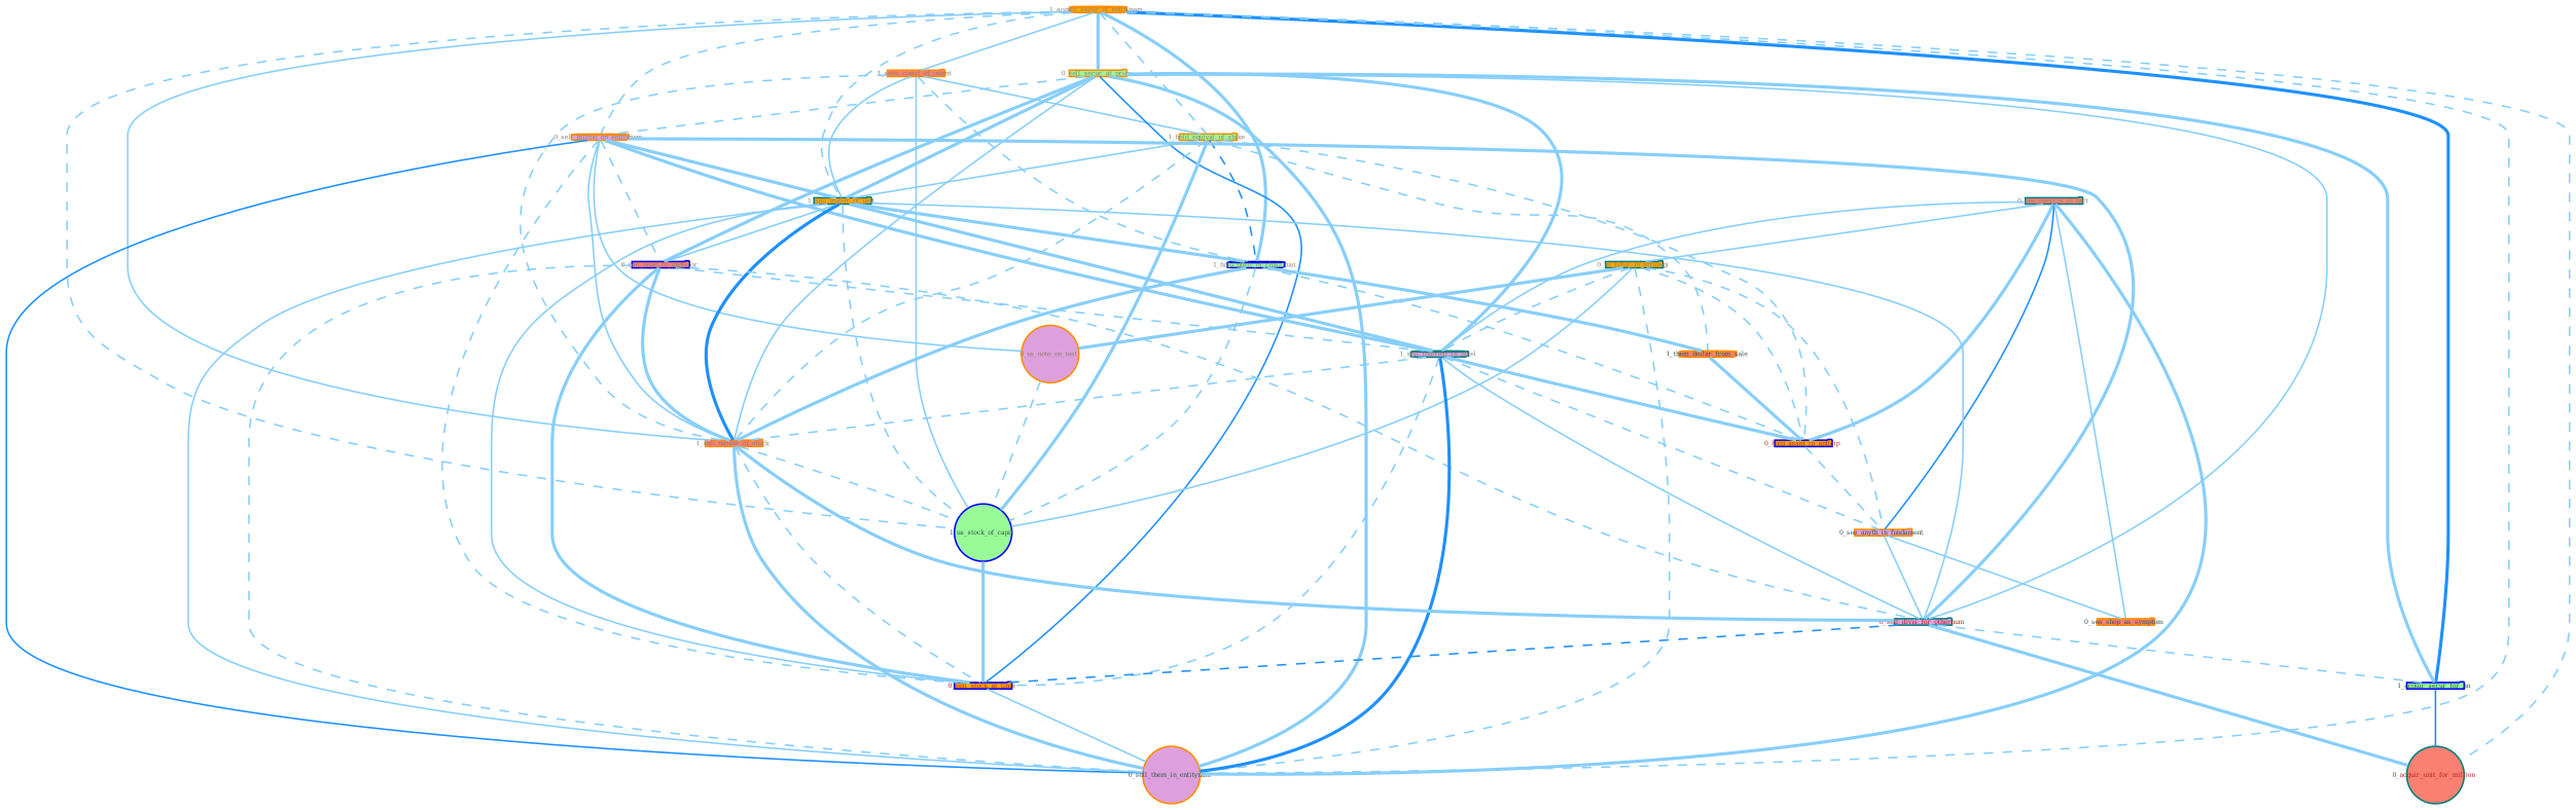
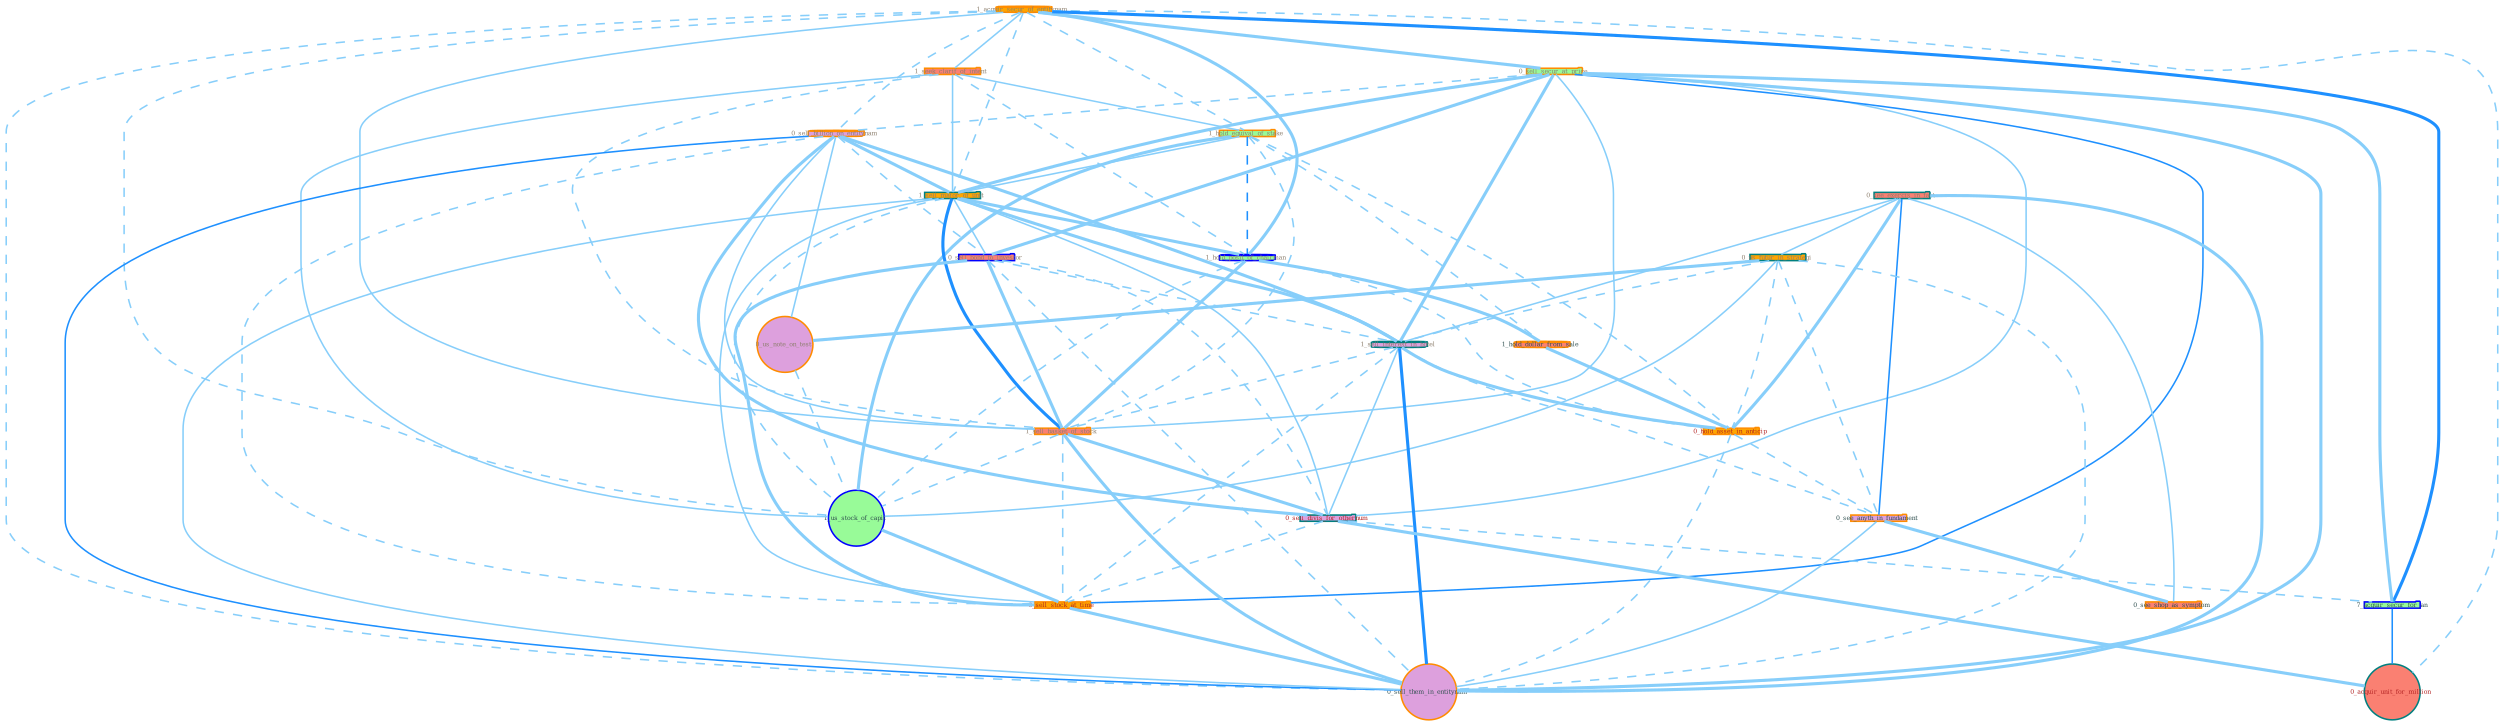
  graph {
    node [color=darkorange fillcolor=salmon fixedsize=true fontcolor="#8b7d6b" fontsize=4 shape=folder style=filled]
    edge [color="#87cefa" style=dashed w=1]
    "1_acquir_secur_of_entitynam " [fillcolor=orange height=.06 shape=cylinder width=.5]
    "1_seek_clarif_of_intent " [height=.06 width=.5]
    "0_sell_secur_at_price " [fillcolor=palegreen height=.06 width=.5]
    "1_hold_equival_of_stake " [fillcolor=palegreen height=.06 width=.5]
    "0_see_exercis_in_fact " [color=teal height=.06 width=.5]
    "0_sell_billion_on_entitynam " [fillcolor=plum height=.06 shape=cylinder width=.5]
    "1_sell_major_of_unit " [color=teal fillcolor=orange height=.06 width=.5]
    "0_sell_bond_to_investor " [color=blue height=.06 width=.5]
    "0_us_futur_in_strategi " [color=teal fillcolor=orange height=.06 width=.5]
    "1_sell_interest_in_hotel " [color=teal fillcolor=plum height=.06 shape=cylinder width=.5]
    "1_hold_posit_of_chairman " [color=blue fillcolor=palegreen height=.06 shape=cylinder width=.5]
    "1_sell_basket_of_stock " [height=.06 width=.5]
    "0_us_note_on_test " [fillcolor=plum height=.06 shape=circle width=.5]
    "0_sell_divis_for_othernum " [color=teal fillcolor=plum fontcolor="#b22222" height=.06 width=.5]
-   "0_hold_asset_in_anticip " [color=blue fillcolor=orange fontcolor="#b22222" height=.06 width=.5]
-   "0_sell_stock_at_time " [color=blue fillcolor=orange fontcolor="#b22222" height=.06 width=.5]
+   "0_hold_asset_in_anticip " [fillcolor=orange fontcolor="#b22222" height=.06 width=.5]
+   "0_sell_stock_at_time " [fillcolor=orange fontcolor="#b22222" height=.06 width=.5]
    "0_acquir_unit_for_million " [color=teal fontcolor="#b22222" height=.06 shape=circle width=.5]
-   "1_acquir_secur_for_an " [color=blue fillcolor=palegreen fontcolor="#2f4f4f" height=.06 width=.5]
+   "1_acquir_secur_for_an " [color=blue fillcolor=palegreen fontcolor="#2f4f4f" height=.06 width=.5 label="7_acquir_secur_for_an"]
    "1_us_stock_of_capit " [color=blue fillcolor=palegreen fontcolor="#2f4f4f" height=.06 shape=circle width=.5]
    "0_sell_them_in_entitynam " [fillcolor=plum fontcolor="#2f4f4f" height=.06 shape=circle width=.5]
-   "1_hold_dollar_from_sale " [fontcolor="#2f4f4f" height=.06 shape=cylinder width=.5 label="1_them_dollar_from_sale"]
+   "1_hold_dollar_from_sale " [fontcolor="#2f4f4f" height=.06 shape=cylinder width=.5]
    "0_see_anyth_in_fundament " [fillcolor=plum fontcolor="#2f4f4f" height=.06 width=.5]
    "0_see_shop_as_symptom " [fontcolor="#2f4f4f" height=.06 width=.5]
    subgraph sub_1 {
      "1_acquir_secur_of_entitynam "
      "1_seek_clarif_of_intent "
      "0_sell_secur_at_price "
      "1_hold_equival_of_stake "
      "0_see_exercis_in_fact "
      "0_sell_billion_on_entitynam "
      "1_sell_major_of_unit "
      "0_sell_bond_to_investor "
      "0_us_futur_in_strategi "
      "1_sell_interest_in_hotel "
      "1_hold_posit_of_chairman "
      "1_sell_basket_of_stock "
      "0_us_note_on_test "
    }
    subgraph sub_2 {
      "0_sell_divis_for_othernum "
      "0_hold_asset_in_anticip "
      "0_sell_stock_at_time "
      "0_acquir_unit_for_million "
    }
    "1_acquir_secur_of_entitynam " -- "1_seek_clarif_of_intent " [style=solid]
    "1_acquir_secur_of_entitynam " -- "0_sell_secur_at_price " [style=bold]
    "1_acquir_secur_of_entitynam " -- "1_hold_equival_of_stake "
    "1_acquir_secur_of_entitynam " -- "0_sell_billion_on_entitynam "
    "1_acquir_secur_of_entitynam " -- "1_sell_major_of_unit "
    "1_acquir_secur_of_entitynam " -- "1_hold_posit_of_chairman " [style=bold]
    "1_acquir_secur_of_entitynam " -- "1_sell_basket_of_stock " [style=solid]
    "1_acquir_secur_of_entitynam " -- "0_acquir_unit_for_million "
    "1_acquir_secur_of_entitynam " -- "1_acquir_secur_for_an " [color="#1e90ff" style=bold w=2]
    "1_acquir_secur_of_entitynam " -- "1_us_stock_of_capit "
    "1_acquir_secur_of_entitynam " -- "0_sell_them_in_entitynam "
    "1_seek_clarif_of_intent " -- "1_hold_equival_of_stake " [style=solid]
    "1_seek_clarif_of_intent " -- "1_sell_major_of_unit " [style=solid]
    "1_seek_clarif_of_intent " -- "1_hold_posit_of_chairman "
    "1_seek_clarif_of_intent " -- "1_sell_basket_of_stock "
    "1_seek_clarif_of_intent " -- "1_us_stock_of_capit " [style=solid]
    "0_sell_secur_at_price " -- "0_sell_billion_on_entitynam "
    "0_sell_secur_at_price " -- "1_sell_major_of_unit " [style=bold]
    "0_sell_secur_at_price " -- "0_sell_bond_to_investor " [style=bold]
    "0_sell_secur_at_price " -- "1_sell_interest_in_hotel " [style=bold]
    "0_sell_secur_at_price " -- "1_sell_basket_of_stock " [style=solid]
    "0_sell_secur_at_price " -- "0_sell_divis_for_othernum " [style=solid]
    "0_sell_secur_at_price " -- "0_sell_stock_at_time " [color="#1e90ff" style=solid w=2]
    "0_sell_secur_at_price " -- "1_acquir_secur_for_an " [style=bold]
    "0_sell_secur_at_price " -- "0_sell_them_in_entitynam " [style=bold]
    "1_hold_equival_of_stake " -- "1_sell_major_of_unit " [style=solid]
    "1_hold_equival_of_stake " -- "1_hold_posit_of_chairman " [color="#1e90ff" w=2]
    "1_hold_equival_of_stake " -- "1_sell_basket_of_stock "
    "1_hold_equival_of_stake " -- "0_hold_asset_in_anticip "
    "1_hold_equival_of_stake " -- "1_us_stock_of_capit " [style=bold]
    "1_hold_equival_of_stake " -- "1_hold_dollar_from_sale "
    "0_see_exercis_in_fact " -- "0_us_futur_in_strategi " [style=solid]
    "0_see_exercis_in_fact " -- "1_sell_interest_in_hotel " [style=solid]
    "0_see_exercis_in_fact " -- "0_hold_asset_in_anticip " [style=bold]
    "0_see_exercis_in_fact " -- "0_sell_them_in_entitynam " [style=bold]
    "0_see_exercis_in_fact " -- "0_see_anyth_in_fundament " [color="#1e90ff" style=solid w=2]
    "0_see_exercis_in_fact " -- "0_see_shop_as_symptom " [style=solid]
    "0_sell_billion_on_entitynam " -- "1_sell_major_of_unit " [style=bold]
    "0_sell_billion_on_entitynam " -- "0_sell_bond_to_investor "
    "0_sell_billion_on_entitynam " -- "1_sell_interest_in_hotel " [style=bold]
    "0_sell_billion_on_entitynam " -- "1_sell_basket_of_stock " [style=solid]
    "0_sell_billion_on_entitynam " -- "0_us_note_on_test " [style=solid]
    "0_sell_billion_on_entitynam " -- "0_sell_divis_for_othernum " [style=bold]
    "0_sell_billion_on_entitynam " -- "0_sell_stock_at_time "
    "0_sell_billion_on_entitynam " -- "0_sell_them_in_entitynam " [color="#1e90ff" style=solid w=2]
    "1_sell_major_of_unit " -- "0_sell_bond_to_investor " [style=solid]
    "1_sell_major_of_unit " -- "1_sell_interest_in_hotel " [style=bold]
    "1_sell_major_of_unit " -- "1_hold_posit_of_chairman " [style=bold]
    "1_sell_major_of_unit " -- "1_sell_basket_of_stock " [color="#1e90ff" style=bold w=2]
    "1_sell_major_of_unit " -- "0_sell_divis_for_othernum " [style=solid]
    "1_sell_major_of_unit " -- "0_sell_stock_at_time " [style=solid]
    "1_sell_major_of_unit " -- "1_us_stock_of_capit "
    "1_sell_major_of_unit " -- "0_sell_them_in_entitynam " [style=solid]
    "0_sell_bond_to_investor " -- "1_sell_interest_in_hotel "
    "0_sell_bond_to_investor " -- "1_sell_basket_of_stock " [style=bold]
    "0_sell_bond_to_investor " -- "0_sell_divis_for_othernum "
    "0_sell_bond_to_investor " -- "0_sell_stock_at_time " [style=bold]
    "0_sell_bond_to_investor " -- "0_sell_them_in_entitynam "
    "0_us_futur_in_strategi " -- "1_sell_interest_in_hotel "
    "0_us_futur_in_strategi " -- "0_us_note_on_test " [style=bold]
    "0_us_futur_in_strategi " -- "0_hold_asset_in_anticip "
    "0_us_futur_in_strategi " -- "1_us_stock_of_capit " [style=solid]
    "0_us_futur_in_strategi " -- "0_sell_them_in_entitynam "
    "0_us_futur_in_strategi " -- "0_see_anyth_in_fundament "
    "1_sell_interest_in_hotel " -- "1_sell_basket_of_stock "
    "1_sell_interest_in_hotel " -- "0_sell_divis_for_othernum " [style=solid]
    "1_sell_interest_in_hotel " -- "0_hold_asset_in_anticip " [style=bold]
    "1_sell_interest_in_hotel " -- "0_sell_stock_at_time "
    "1_sell_interest_in_hotel " -- "0_sell_them_in_entitynam " [color="#1e90ff" style=bold w=2]
    "1_sell_interest_in_hotel " -- "0_see_anyth_in_fundament "
    "1_hold_posit_of_chairman " -- "1_sell_basket_of_stock " [style=bold]
    "1_hold_posit_of_chairman " -- "0_hold_asset_in_anticip "
    "1_hold_posit_of_chairman " -- "1_us_stock_of_capit "
    "1_hold_posit_of_chairman " -- "1_hold_dollar_from_sale " [style=bold]
    "1_sell_basket_of_stock " -- "0_sell_divis_for_othernum " [style=bold]
    "1_sell_basket_of_stock " -- "0_sell_stock_at_time "
    "1_sell_basket_of_stock " -- "1_us_stock_of_capit "
    "1_sell_basket_of_stock " -- "0_sell_them_in_entitynam " [style=bold]
    "0_us_note_on_test " -- "1_us_stock_of_capit "
-   "0_sell_divis_for_othernum " -- "0_sell_stock_at_time " [color="#1e90ff"]
+   "0_sell_divis_for_othernum " -- "0_sell_stock_at_time "
    "0_sell_divis_for_othernum " -- "0_acquir_unit_for_million " [style=bold]
    "0_sell_divis_for_othernum " -- "1_acquir_secur_for_an "
+   "0_hold_asset_in_anticip " -- "0_sell_them_in_entitynam "
    "0_hold_asset_in_anticip " -- "0_see_anyth_in_fundament "
-   "0_sell_stock_at_time " -- "0_sell_them_in_entitynam " [style=solid]
+   "0_sell_stock_at_time " -- "0_sell_them_in_entitynam " [style=bold]
    "1_acquir_secur_for_an " -- "0_acquir_unit_for_million " [color="#1e90ff" style=solid w=2]
    "1_us_stock_of_capit " -- "0_sell_stock_at_time " [style=bold]
    "1_hold_dollar_from_sale " -- "0_hold_asset_in_anticip " [style=bold]
-   "0_see_anyth_in_fundament " -- "0_sell_divis_for_othernum " [style=solid]
-   "0_see_anyth_in_fundament " -- "0_see_shop_as_symptom " [style=solid]
+   "0_see_anyth_in_fundament " -- "0_sell_them_in_entitynam " [style=solid]
+   "0_see_anyth_in_fundament " -- "0_see_shop_as_symptom " [style=bold]
  }
